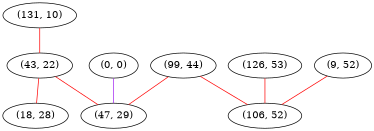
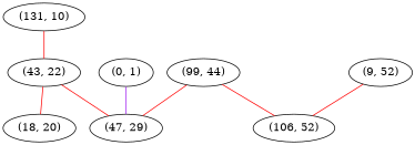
  graph {
    edge [color=red weight=1]
    n1 [label="(131, 10)"]
    "(43, 22)"
-   "(18, 20)" [label="(18, 28)"]
+   "(18, 20)"
    "(47, 29)"
-   "(0, 0)"
+   "(0, 0)" [label="(0, 1)"]
    "(99, 44)"
    "(106, 52)"
-   "(126, 53)"
    n9 [label="(9, 52)"]
    n1 -- "(43, 22)"
    "(43, 22)" -- "(18, 20)"
    "(43, 22)" -- "(47, 29)"
    "(0, 0)" -- "(47, 29)" [color=purple weight=4]
    "(99, 44)" -- "(47, 29)"
    "(99, 44)" -- "(106, 52)"
-   "(126, 53)" -- "(106, 52)"
    n9 -- "(106, 52)"
  }
